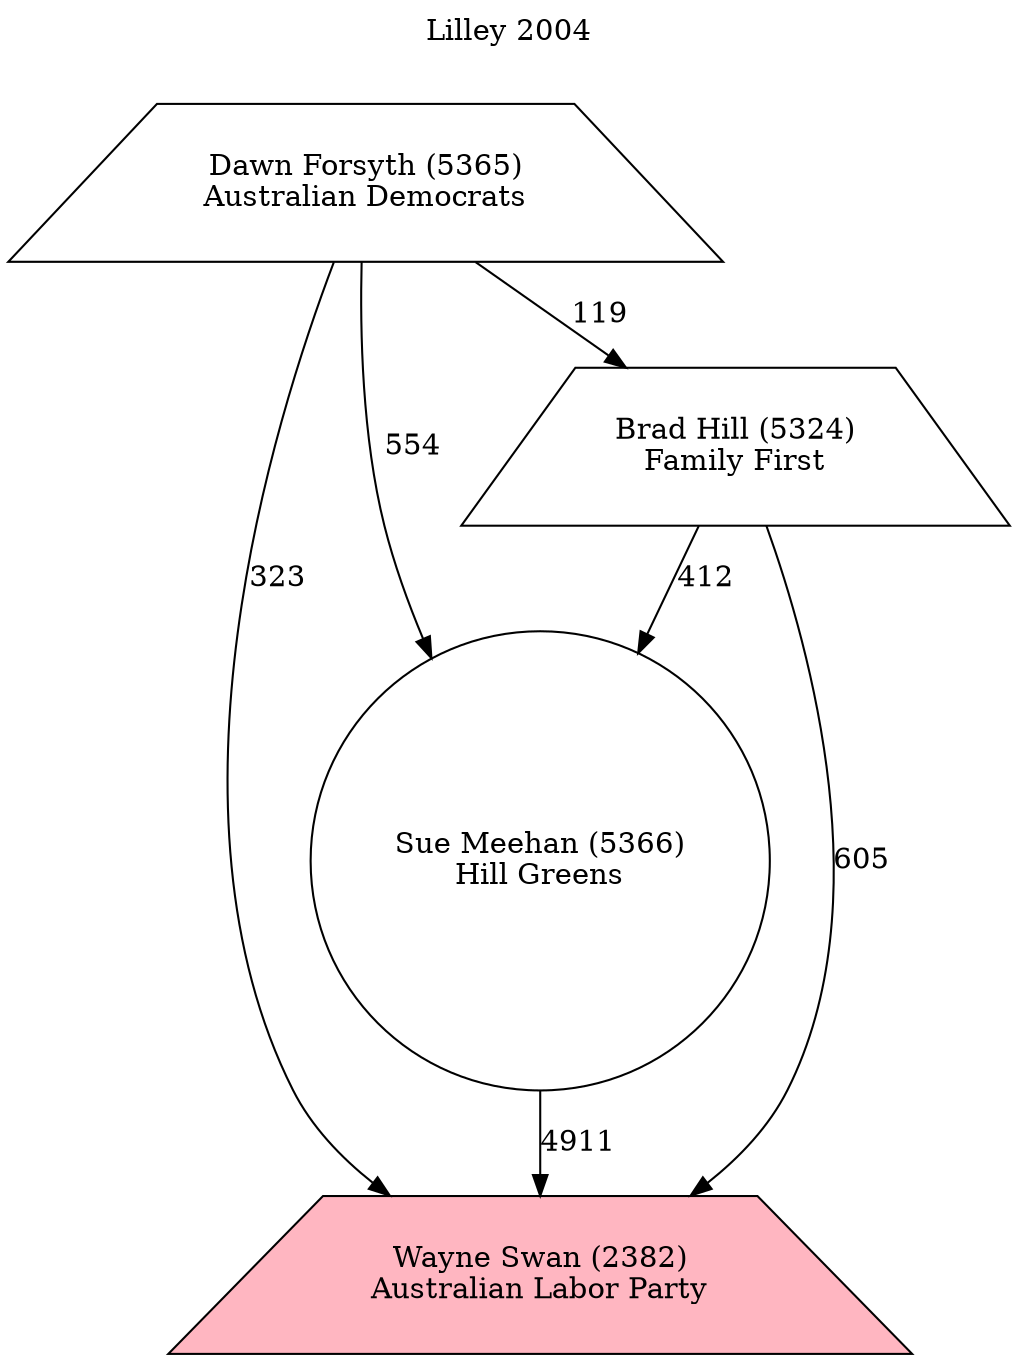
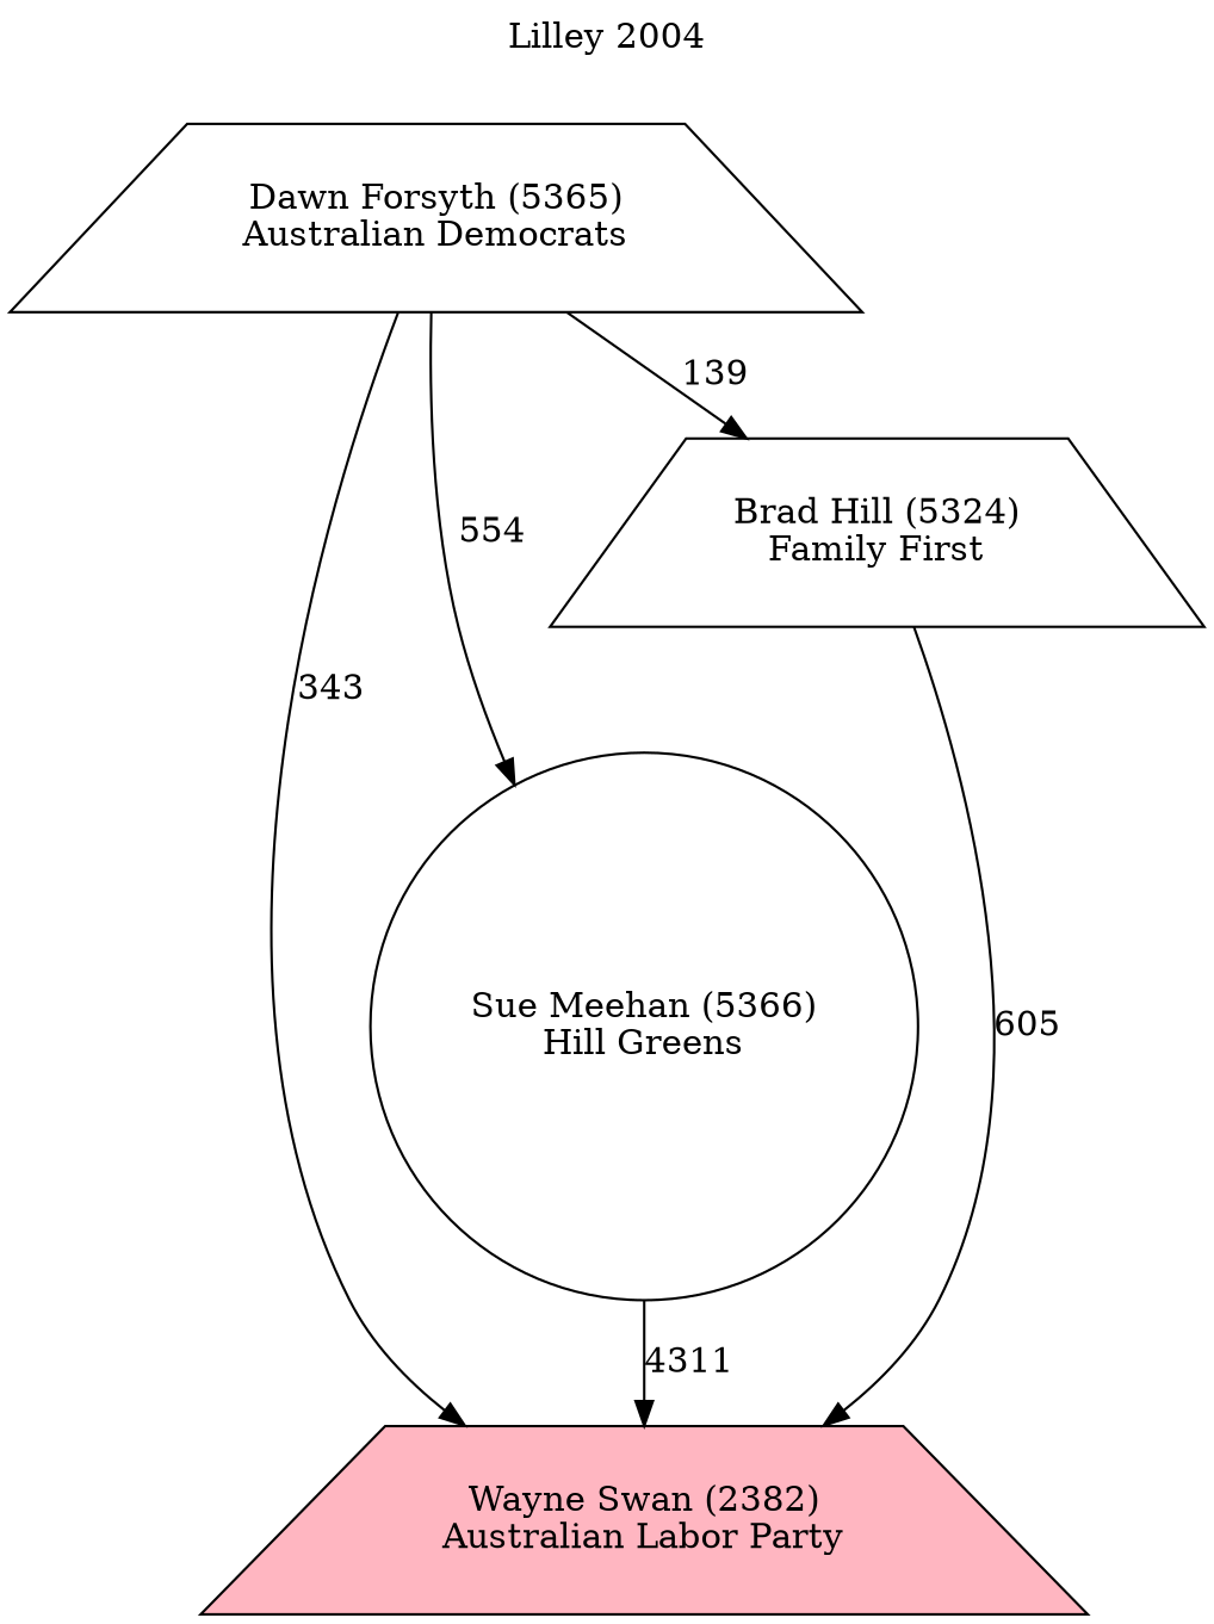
  digraph {
    label="Lilley 2004"
    labelloc=t
    mclimit=10
    node [fillcolor=white shape=trapezium style=filled]
    n1 [fillcolor=lightpink label="Wayne Swan (2382)\nAustralian Labor Party"]
    n2 [label="Sue Meehan (5366)\nHill Greens" shape=circle]
    n3 [label="Brad Hill (5324)\nFamily First"]
    n4 [label="Dawn Forsyth (5365)\nAustralian Democrats"]
-   n2 -> n1 [label=4911]
+   n2 -> n1 [label=4311]
    n3 -> n1 [label=605]
-   n3 -> n2 [label=412]
-   n4 -> n1 [label=323]
+   n4 -> n1 [label=343]
    n4 -> n2 [label=554]
-   n4 -> n3 [label=119]
+   n4 -> n3 [label=139]
  }
